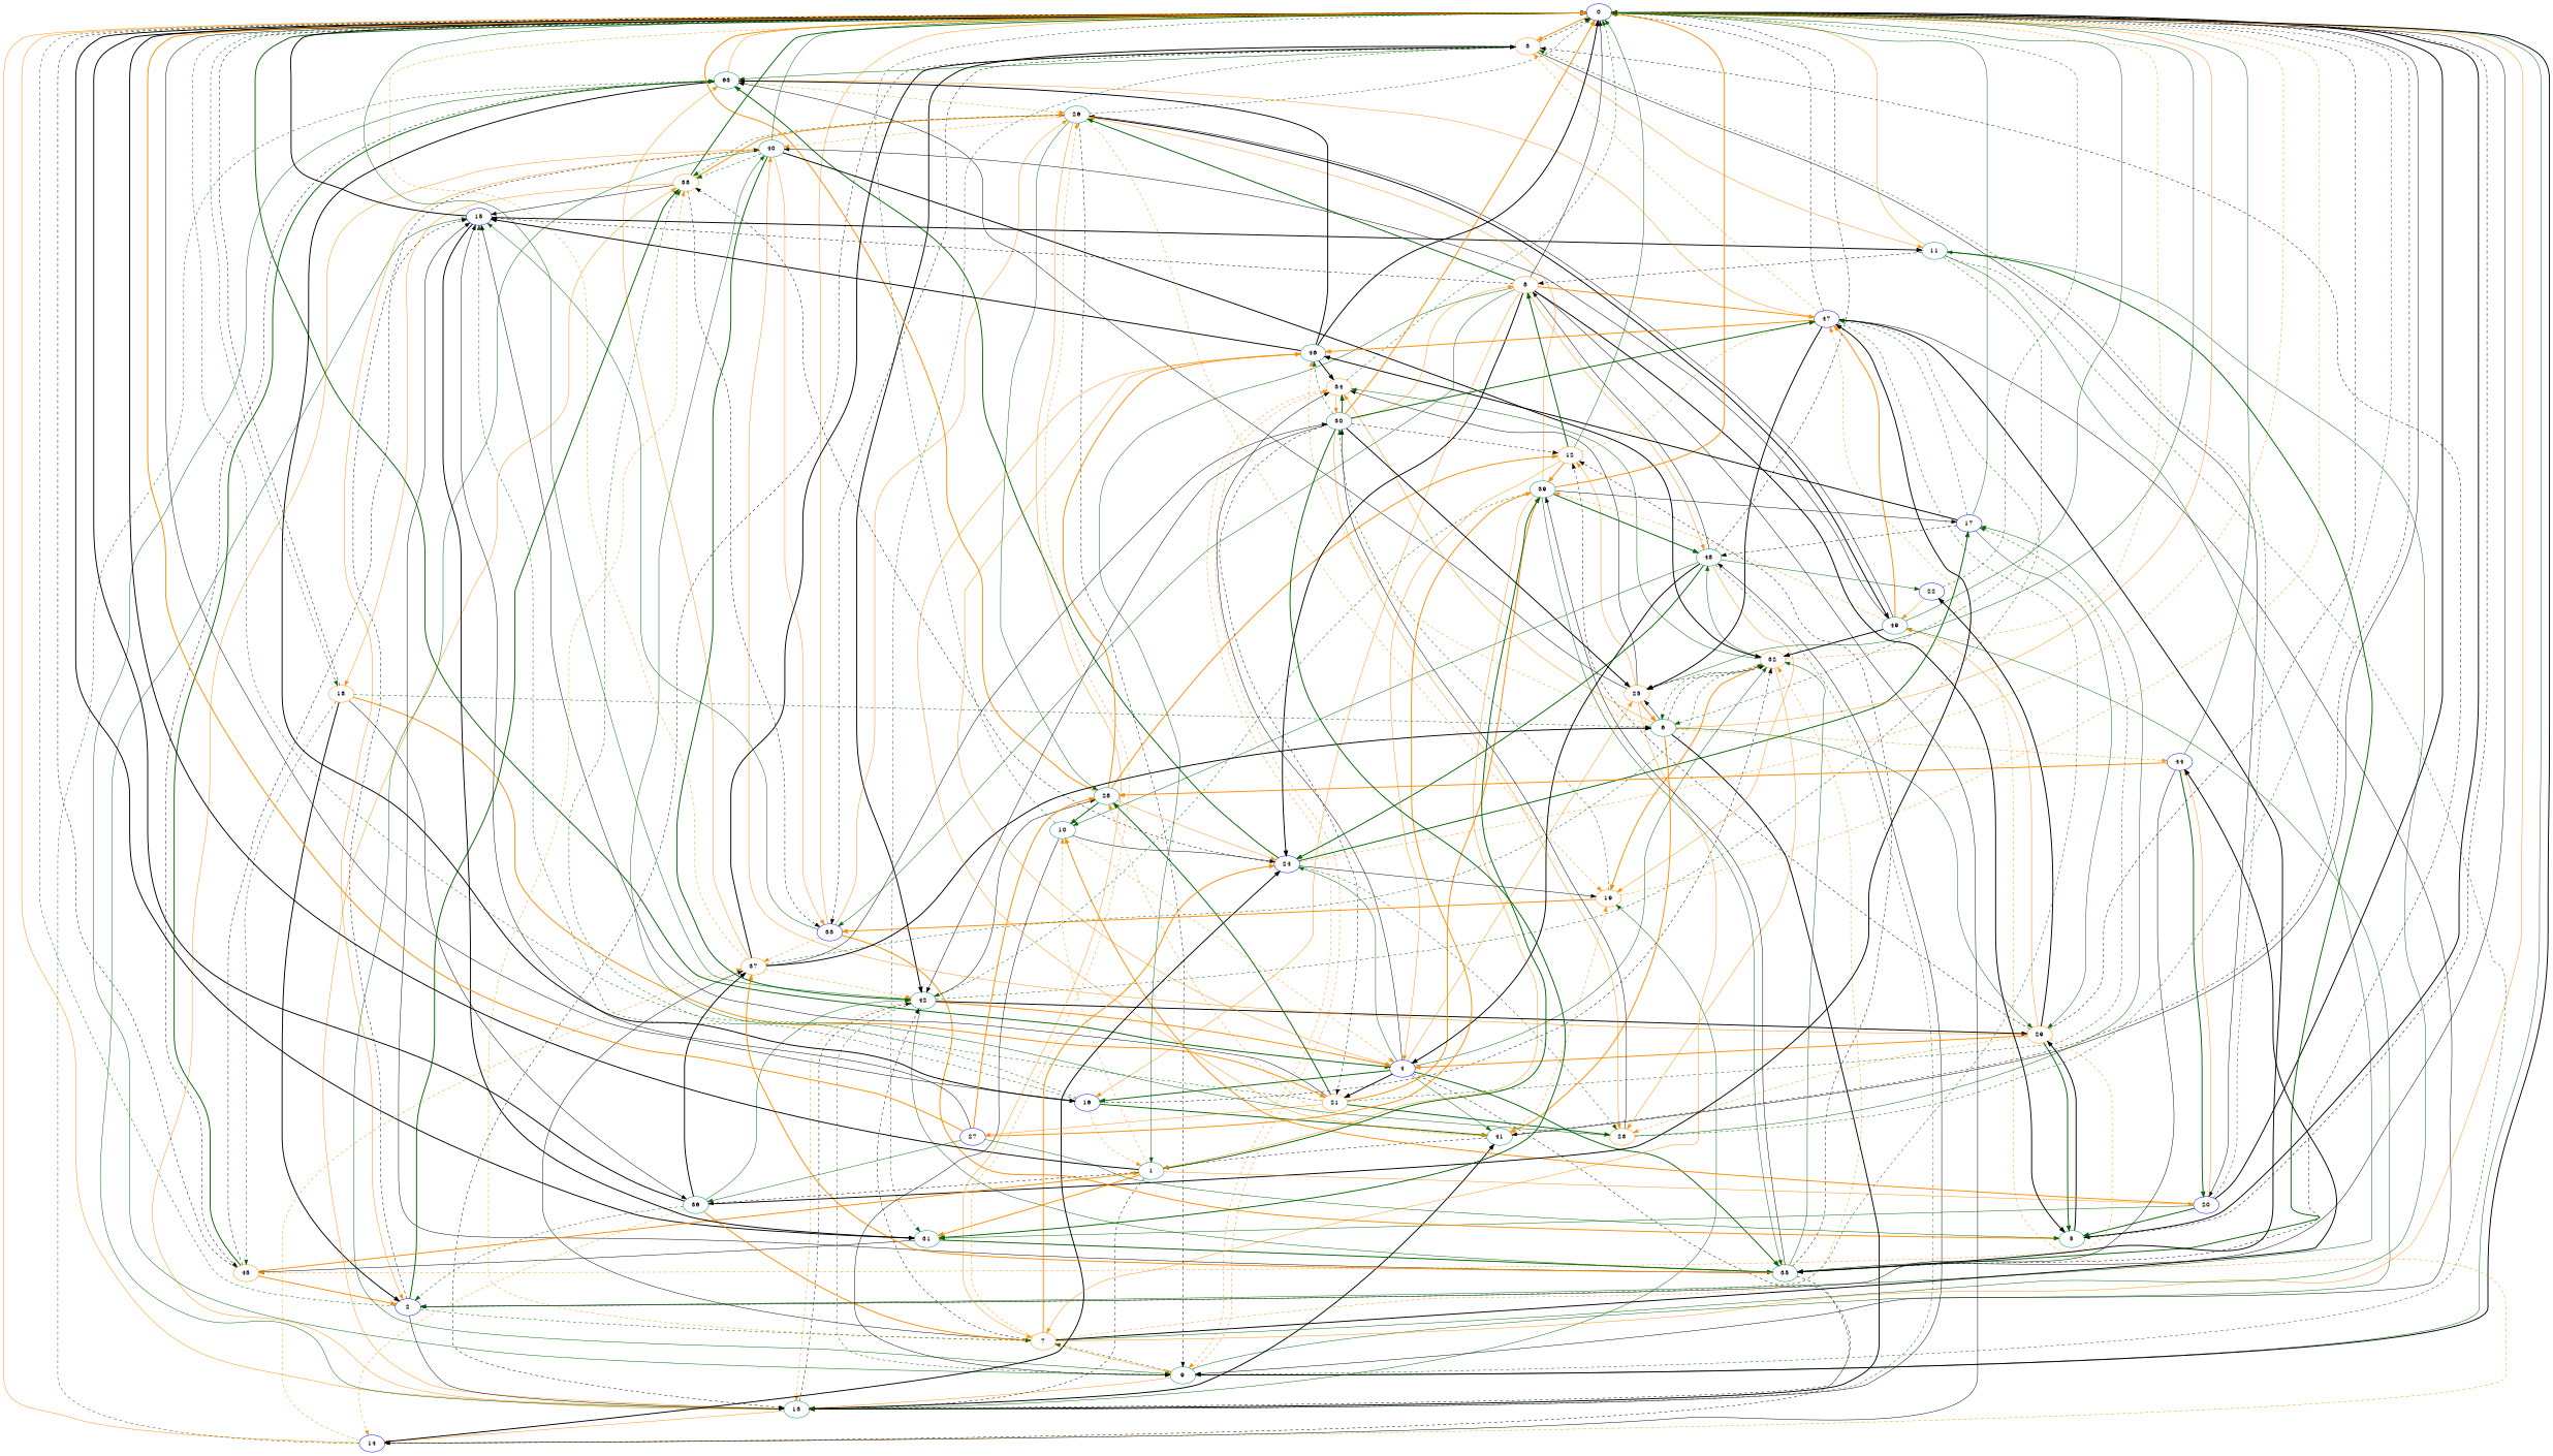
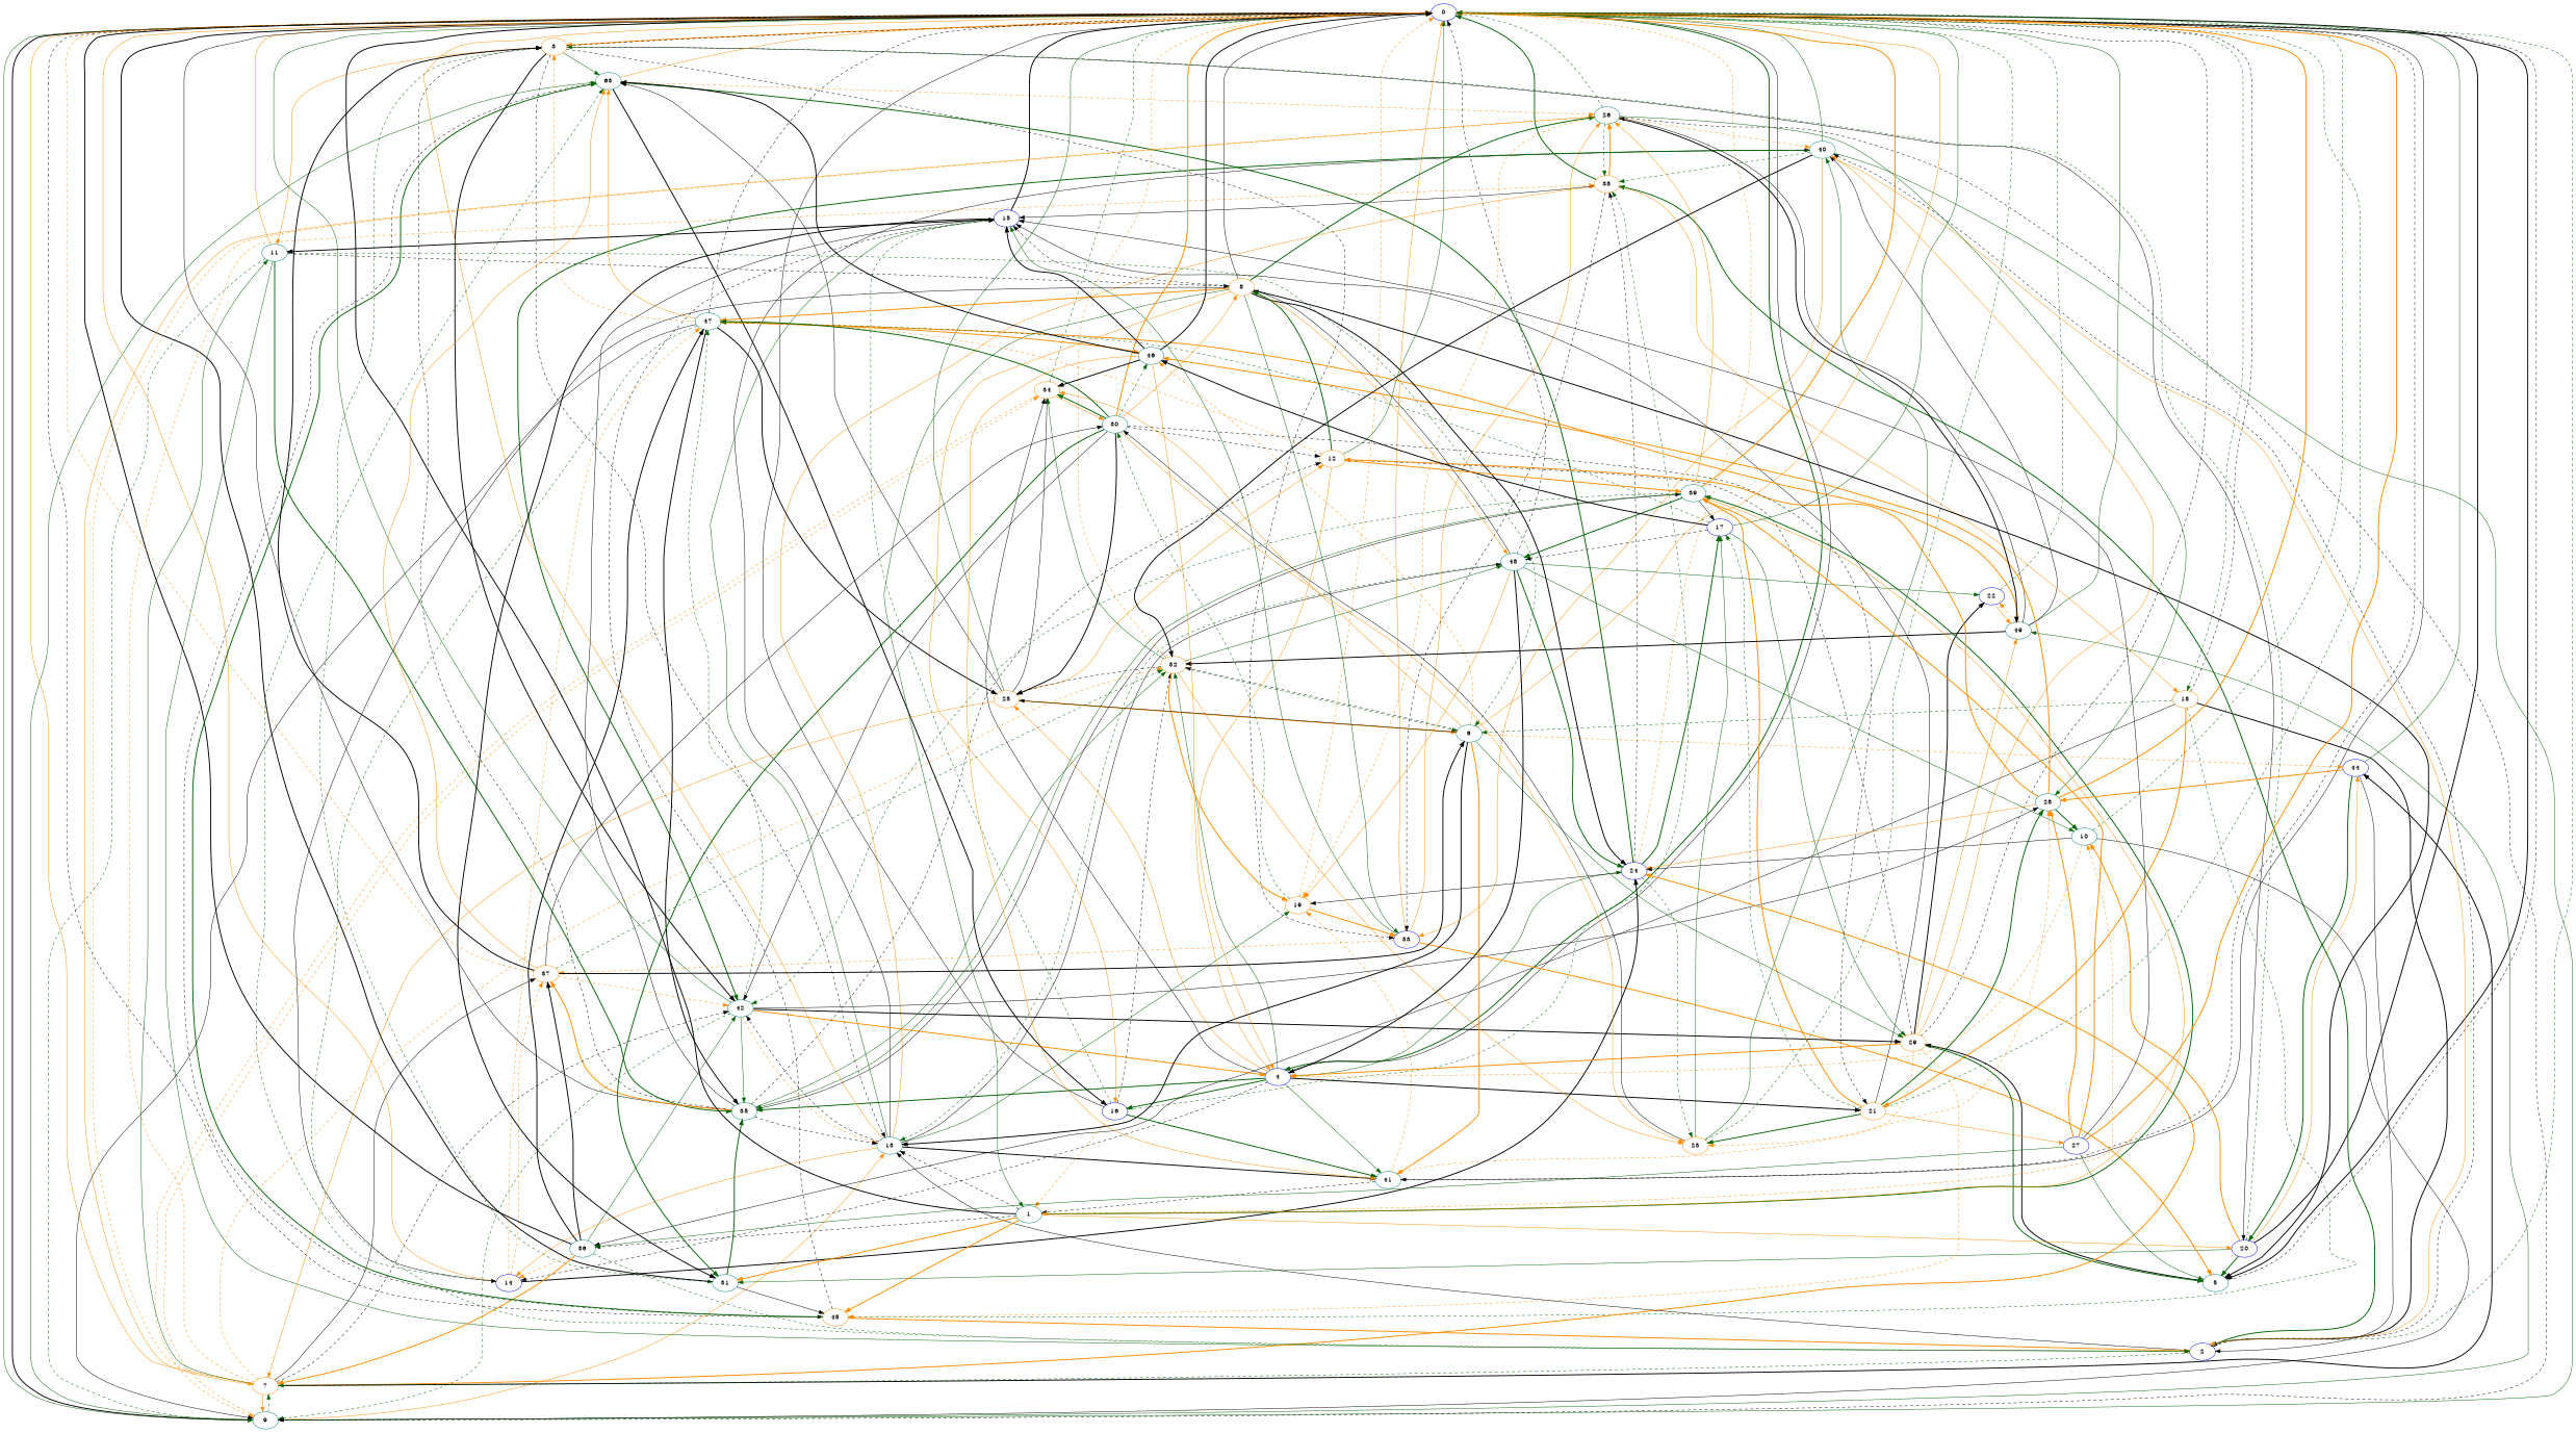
  strict digraph {
    node [color=teal component_delay=3]
    edge [color=black style=solid wire_delay=1]
    0 [color=blue]
    3 [color=darkorange]
    4 [color=blue]
    5
    9
    18 [color=darkorange]
    41
    13
    20 [color=blue]
    31
    11
    33 [color=blue]
    42
    n14 [label=63]
    14 [color=blue]
    16 [color=blue]
    21 [color=darkorange]
    24 [color=blue]
    25 [color=darkorange]
    32 [color=darkorange]
    34 [color=darkorange]
    35
    29 [color=darkorange]
    7 [color=darkorange]
    49
    36
    2 [color=blue]
    6
    45 [color=darkorange]
    1
    19 [color=darkorange]
    28
    38 [color=darkorange]
    40
    15 [color=blue]
    48
    10
    44 [color=blue]
    8 [color=darkorange]
    37 [color=darkorange]
    26
-   47 [color=blue]
+   47
    39
    17 [color=blue]
    23 [color=darkorange]
    27 [color=blue]
    12 [color=darkorange]
    30
    22 [color=blue]
    46
    0 -> 3 [color=darkorange style=bold]
    0 -> 4 [color=darkgreen style=bold]
    0 -> 5 [style=bold]
    0 -> 9 [color=darkgreen]
    0 -> 18 [color=darkgreen style=dashed]
    0 -> 41 [style=dashed]
    3 -> 0 [style=dashed]
    3 -> 13 [style=dashed]
    3 -> 20
    3 -> 31 [color=darkgreen style=dashed]
    3 -> 11 [color=darkorange]
    3 -> 33 [style=dashed]
    3 -> 42 [style=bold]
    3 -> n14 [color=darkgreen]
+   4 -> 0
    4 -> 41 [color=darkgreen]
    4 -> 14 [style=dashed]
    4 -> 16 [color=darkgreen style=bold]
    4 -> 21 [style=bold]
    4 -> 24 [color=darkgreen]
    4 -> 25 [color=darkorange]
    4 -> 32 [color=darkgreen]
    4 -> 34
    4 -> 35 [color=darkgreen style=bold]
    5 -> 0 [style=dashed]
    5 -> 29 [style=bold]
    9 -> 0 [style=bold]
    9 -> 13 [color=darkorange]
    9 -> n14 [color=darkgreen]
    9 -> 34 [color=darkorange style=dashed]
    9 -> 7 [color=darkgreen style=dashed]
    9 -> 49 [color=darkgreen]
    18 -> 0 [style=dashed]
    18 -> 21 [color=darkorange style=bold]
    18 -> 36
    18 -> 2 [style=bold]
    18 -> 6 [color=darkgreen style=dashed]
    18 -> 45 [color=darkgreen style=dashed]
    41 -> 0
    41 -> 1 [style=dashed]
    41 -> 19 [color=darkorange style=dashed]
    41 -> 28 [color=darkorange style=dashed]
    13 -> 0 [color=darkorange]
    13 -> 41 [style=bold]
    13 -> 42 [style=dashed]
    13 -> 14 [color=darkorange]
    13 -> 19 [color=darkgreen]
    13 -> 38 [color=darkorange]
-   13 -> 40 [color=darkorange]
+   13 -> 40
    13 -> 15 [color=darkgreen]
    13 -> 48
    20 -> 0 [style=bold]
    20 -> 3 [color=darkgreen style=dashed]
    20 -> 5 [color=darkgreen style=bold]
    20 -> 31 [color=darkgreen]
    20 -> 10 [color=darkorange style=bold]
    20 -> 44 [color=darkorange]
    31 -> 0 [style=bold]
    31 -> 35 [color=darkgreen style=bold]
    31 -> 45
    11 -> 0 [color=darkorange]
    11 -> 9 [color=darkgreen style=dashed]
    11 -> 35 [color=darkgreen style=bold]
    11 -> 2 [color=darkgreen]
    11 -> 6 [color=darkgreen style=dashed]
    11 -> 8 [style=dashed]
    33 -> 0 [color=darkorange]
    33 -> 5 [color=darkorange style=bold]
    33 -> 15 [color=darkgreen]
    33 -> 37 [color=darkorange style=dashed]
    33 -> 26 [color=darkorange]
    42 -> 0 [color=darkgreen]
    42 -> 4 [color=darkorange style=bold]
    42 -> 9 [color=darkgreen style=dashed]
    42 -> 13 [color=darkorange style=dashed]
    42 -> 35 [color=darkgreen]
    42 -> 29 [style=bold]
    42 -> 28
    42 -> 47 [color=darkgreen style=dashed]
    n14 -> 0 [color=darkorange]
    n14 -> 16 [style=bold]
    n14 -> 45 [style=dashed]
    n14 -> 26 [color=darkorange style=dashed]
    14 -> 0 [color=darkorange]
    14 -> n14 [color=darkgreen style=dashed]
    14 -> 24 [style=bold]
    14 -> 37 [color=darkorange style=dashed]
    14 -> 47 [color=darkorange style=dashed]
    16 -> 0
    16 -> 41 [color=darkgreen style=bold]
    16 -> 32 [style=dashed]
    16 -> 1 [color=darkorange style=dashed]
    16 -> 38 [color=darkgreen style=dashed]
    16 -> 15 [color=darkgreen style=dashed]
    21 -> 0 [color=darkgreen style=dashed]
    21 -> 28 [color=darkgreen style=bold]
    21 -> 15
    21 -> 39 [color=darkorange style=bold]
    21 -> 17 [color=darkgreen style=dashed]
    21 -> 23 [color=darkgreen style=bold]
    21 -> 27 [color=darkorange]
    24 -> 0 [color=darkorange style=dashed]
    24 -> n14 [color=darkgreen style=bold]
    24 -> 19
    24 -> 38 [style=dashed]
    24 -> 17 [color=darkgreen style=bold]
    24 -> 23 [color=darkgreen style=dashed]
    25 -> 0 [color=darkgreen]
    25 -> n14
    25 -> 34
    25 -> 7 [color=darkorange]
    25 -> 6 [color=darkorange style=bold]
    25 -> 12 [color=darkorange]
    32 -> 0 [color=darkorange style=dashed]
    32 -> 25 [style=dashed]
    32 -> 34 [color=darkgreen]
    32 -> 6 [color=darkgreen style=dashed]
    32 -> 19 [color=darkorange style=bold]
    32 -> 48 [color=darkgreen]
    32 -> 23 [color=darkorange]
    34 -> 0 [color=darkgreen style=dashed]
    34 -> 9 [color=darkorange style=dashed]
    34 -> 30 [color=darkorange]
    35 -> 0
    35 -> 3 [style=dashed]
    35 -> 13 [style=dashed]
    35 -> 32 [color=darkgreen]
    35 -> 15
    35 -> 37 [color=darkorange style=bold]
    35 -> 39
    35 -> 12 [style=dashed]
    29 -> 0 [style=dashed]
    29 -> 4 [color=darkorange style=bold]
    29 -> 5 [color=darkgreen style=bold]
    29 -> 49 [color=darkorange]
    29 -> 45 [color=darkorange style=dashed]
    29 -> 40 [color=darkorange]
    29 -> 23 [color=darkorange style=dashed]
    29 -> 12 [style=dashed]
    29 -> 22 [style=bold]
    7 -> 0 [color=darkorange]
    7 -> 9 [color=darkorange]
    7 -> 11 [color=darkgreen]
    7 -> 42 [style=dashed]
    7 -> 24 [color=darkorange style=bold]
    7 -> 32 [color=darkorange style=dashed]
    7 -> 38 [color=darkorange style=dashed]
    7 -> 44 [style=bold]
    7 -> 37
    7 -> 26 [color=darkorange style=dashed]
    49 -> 0 [color=darkgreen]
    49 -> 32 [style=bold]
    49 -> 40
    49 -> 26
    49 -> 47 [color=darkorange style=bold]
-   49 -> 39 [color=darkorange style=dashed]
+   49 -> 22 [color=darkorange style=dashed]
    36 -> 0 [style=bold]
    36 -> 42 [color=darkgreen]
    36 -> 14 [color=darkorange style=dashed]
    36 -> 7 [color=darkorange style=bold]
    36 -> 2 [color=darkgreen style=dashed]
    36 -> 37 [style=bold]
    36 -> 47 [style=bold]
    2 -> 0 [color=darkgreen style=dashed]
    2 -> 13
    2 -> 7 [color=darkgreen style=dashed]
    2 -> 38 [color=darkgreen style=bold]
    2 -> 40 [style=dashed]
    6 -> 0 [color=darkorange]
    6 -> 41 [color=darkorange style=bold]
    6 -> 13 [style=bold]
    6 -> 25
    6 -> 32 [style=dashed]
    6 -> 34 [color=darkorange]
    6 -> 29 [color=darkgreen]
    6 -> 44 [color=darkorange style=dashed]
    6 -> 46 [color=darkorange style=dashed]
    45 -> 0 [style=dashed]
    45 -> n14 [color=darkgreen style=bold]
    45 -> 2 [color=darkorange style=bold]
-   45 -> 1 [color=darkorange style=bold]
+   1 -> 45 [color=darkorange style=bold]
    45 -> 15 [style=dashed]
    1 -> 0 [style=bold]
    1 -> 13 [style=dashed]
    1 -> 20 [color=darkorange]
    1 -> 31 [color=darkorange style=bold]
    1 -> 36 [style=dashed]
    1 -> 10 [color=darkorange style=dashed]
    1 -> 39 [color=darkgreen style=bold]
    19 -> 0 [color=darkorange style=dashed]
    19 -> 33 [color=darkorange style=bold]
    19 -> 30 [color=darkgreen style=dashed]
    28 -> 0 [color=darkorange style=bold]
    28 -> 24 [color=darkorange]
    28 -> 10 [color=darkgreen style=bold]
    28 -> 12 [color=darkorange style=bold]
    28 -> 46 [color=darkorange style=bold]
    38 -> 0 [color=darkgreen style=bold]
    38 -> 18 [color=darkorange]
    38 -> 33 [style=dashed]
    38 -> 15
    38 -> 26 [color=darkorange style=bold]
    40 -> 0 [color=darkgreen]
    40 -> 9 [color=darkgreen]
    40 -> 33 [color=darkorange]
    40 -> 42 [color=darkgreen style=bold]
    40 -> 32 [style=bold]
    40 -> 2 [color=darkorange]
    40 -> 38 [color=darkgreen style=dashed]
    15 -> 0 [style=bold]
    15 -> 31 [style=bold]
    15 -> 11 [style=bold]
    48 -> 0 [style=dashed]
    48 -> 4 [style=bold]
    48 -> 13 [color=darkgreen style=dashed]
    48 -> 24 [color=darkgreen style=bold]
    48 -> 19 [color=darkorange]
    48 -> 10 [color=darkgreen]
    48 -> 8
    48 -> 22 [color=darkgreen]
    10 -> 0 [color=darkgreen style=dashed]
    10 -> 4 [color=darkorange style=dashed]
    10 -> 9
    10 -> 24
    44 -> 0 [color=darkgreen]
    44 -> 20 [color=darkgreen style=bold]
    44 -> 2
    44 -> 28 [color=darkorange style=bold]
    8 -> 0
    8 -> 5 [style=bold]
    8 -> 33 [color=darkgreen]
    8 -> 14
    8 -> 16 [color=darkorange]
    8 -> 24 [style=bold]
    8 -> 1 [color=darkgreen]
    8 -> 15 [style=dashed]
    8 -> 48 [color=darkorange]
    8 -> 26 [color=darkgreen style=bold]
    8 -> 47 [color=darkorange style=bold]
    37 -> 0 [color=darkorange style=dashed]
    37 -> 3 [style=bold]
    37 -> 42 [color=darkorange style=dashed]
    37 -> n14 [color=darkorange]
    37 -> 32 [color=darkgreen style=dashed]
    37 -> 6 [style=bold]
    37 -> 30
    26 -> 0 [color=darkgreen style=dashed]
    26 -> 9 [style=dashed]
    26 -> 7 [color=darkorange]
    26 -> 49 [style=bold]
    26 -> 19 [color=darkorange style=dashed]
    26 -> 28 [color=darkgreen]
    26 -> 38 [color=darkgreen style=dashed]
    26 -> 40 [color=darkorange style=dashed]
    47 -> 0 [style=dashed]
    47 -> 3 [color=darkorange style=dashed]
    47 -> 9
    47 -> n14 [color=darkorange]
    47 -> 25 [style=bold]
    47 -> 35 [style=bold]
    47 -> 2 [color=darkgreen style=dashed]
    47 -> 46 [color=darkorange style=bold]
    39 -> 0 [color=darkorange style=bold]
    39 -> 42 [color=darkgreen style=dashed]
    39 -> 35 [color=darkgreen]
    39 -> 1 [color=darkorange]
    39 -> 48 [color=darkgreen style=bold]
    39 -> 26 [color=darkorange]
    39 -> 17
    17 -> 0 [color=darkgreen]
    17 -> 29 [color=darkgreen]
    17 -> 48 [style=dashed]
    17 -> 47 [color=darkgreen style=dashed]
    17 -> 46 [style=bold]
    23 -> 0 [color=darkgreen style=dashed]
    23 -> 40 [color=darkgreen]
    23 -> 17 [color=darkgreen]
    23 -> 30
    27 -> 0 [color=darkorange style=bold]
    27 -> 5 [color=darkgreen]
    27 -> 36 [color=darkgreen]
    27 -> 28 [color=darkorange style=bold]
    27 -> 15
    27 -> 39 [color=darkorange style=bold]
    12 -> 0 [color=darkgreen]
    12 -> 4 [color=darkorange]
    12 -> 8 [color=darkgreen style=bold]
    12 -> 47 [color=darkorange style=dashed]
    12 -> 39 [color=darkorange style=bold]
    30 -> 0 [color=darkorange style=bold]
    30 -> 31 [color=darkgreen style=bold]
    30 -> 42
    30 -> 21 [style=dashed]
    30 -> 25 [style=bold]
    30 -> 34 [color=darkgreen style=bold]
    30 -> 8 [color=darkorange]
    30 -> 47 [color=darkgreen style=bold]
    30 -> 23 [color=darkorange]
    30 -> 12 [style=dashed]
    30 -> 46 [color=darkgreen style=dashed]
    22 -> 0 [color=darkgreen style=dashed]
    22 -> 49 [color=darkorange]
    46 -> 0 [style=bold]
    46 -> 4 [color=darkorange]
    46 -> 41 [color=darkorange]
    46 -> n14 [style=bold]
    46 -> 34 [style=bold]
    46 -> 15 [style=bold]
  }
